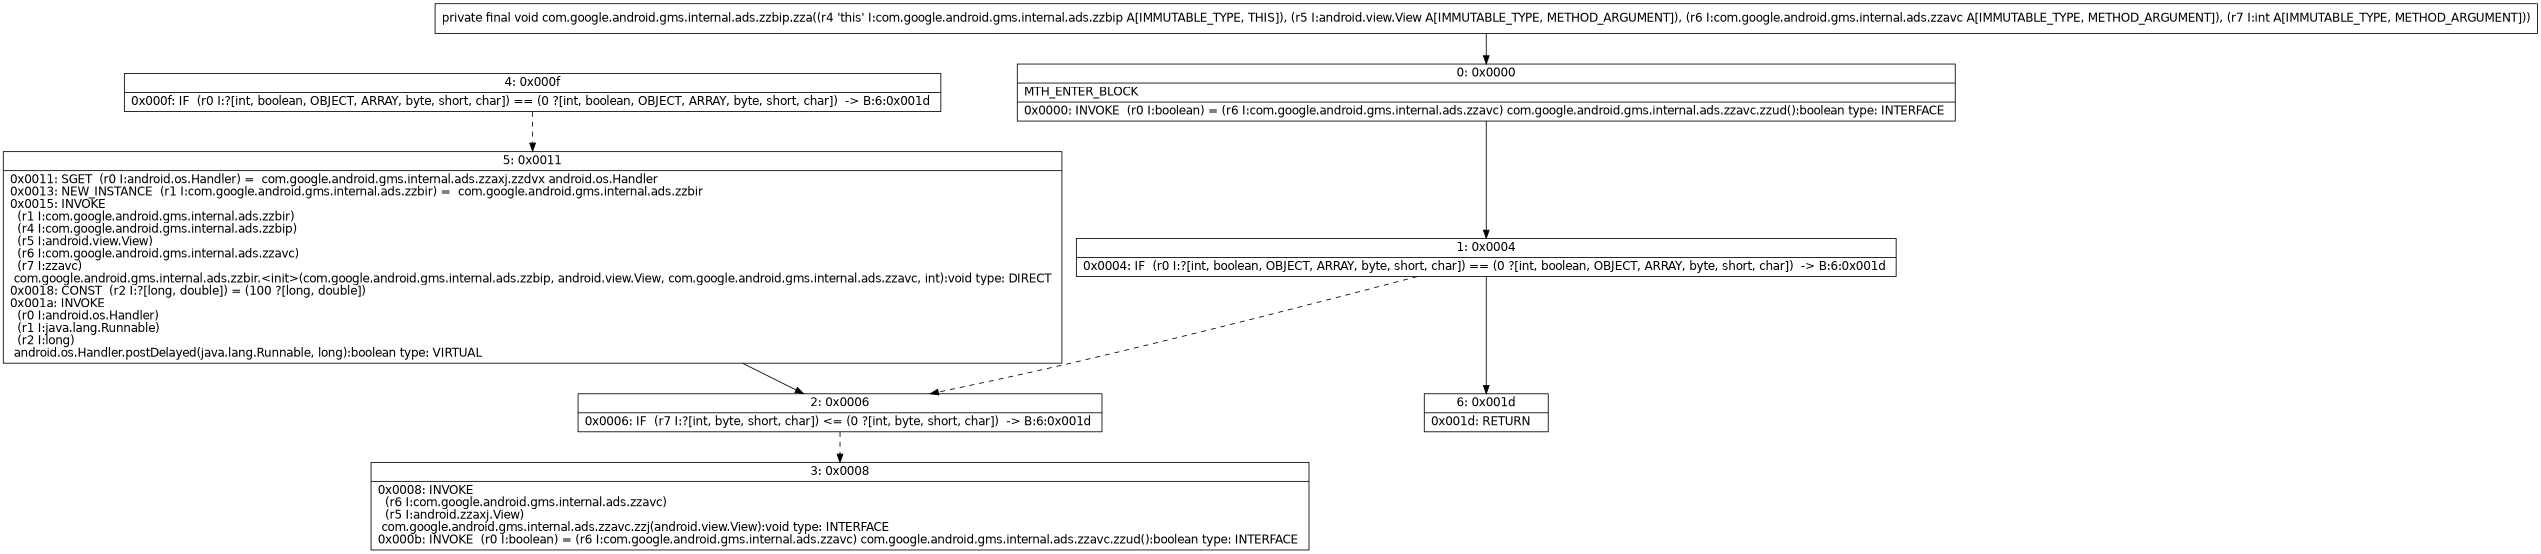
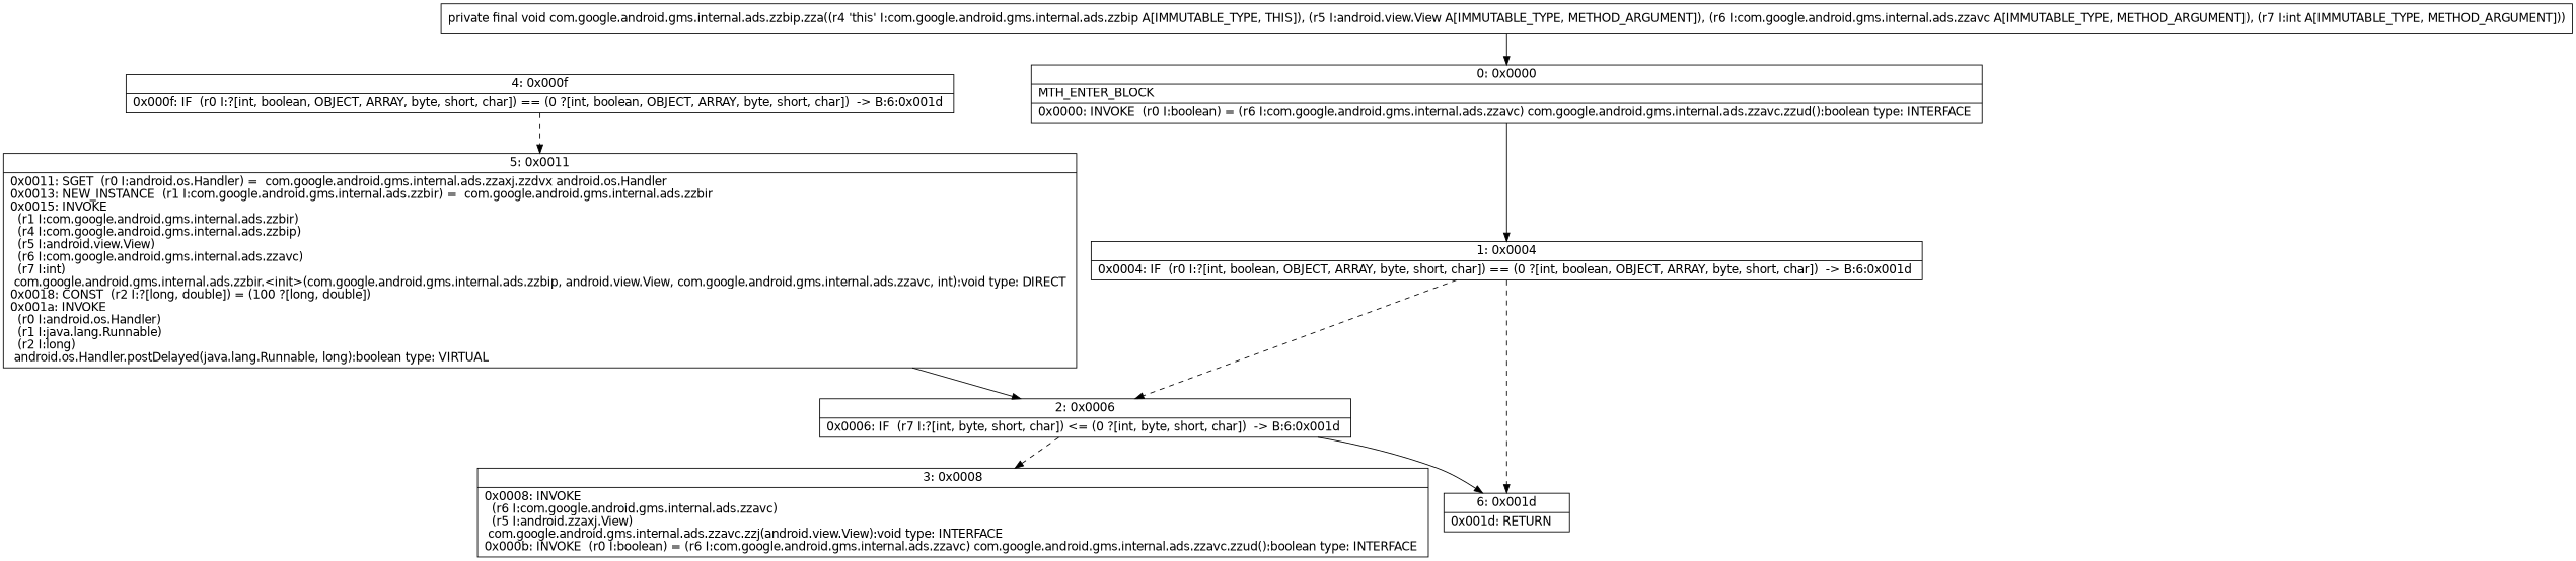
  digraph {
    fontname="DejaVu Sans"
    node [fontname="DejaVu Sans" shape=record]
    edge [fontname="DejaVu Sans"]
    n1 [label="{0\:\ 0x0000|MTH_ENTER_BLOCK\l|0x0000: INVOKE  (r0 I:boolean) = (r6 I:com.google.android.gms.internal.ads.zzavc) com.google.android.gms.internal.ads.zzavc.zzud():boolean type: INTERFACE \l}"]
    n2 [label="{1\:\ 0x0004|0x0004: IF  (r0 I:?[int, boolean, OBJECT, ARRAY, byte, short, char]) == (0 ?[int, boolean, OBJECT, ARRAY, byte, short, char])  \-\> B:6:0x001d \l}"]
    n3 [label="{2\:\ 0x0006|0x0006: IF  (r7 I:?[int, byte, short, char]) \<= (0 ?[int, byte, short, char])  \-\> B:6:0x001d \l}"]
    n4 [label="{6\:\ 0x001d|0x001d: RETURN   \l}"]
    n5 [label="{3\:\ 0x0008|0x0008: INVOKE  \l  (r6 I:com.google.android.gms.internal.ads.zzavc)\l  (r5 I:android.zzaxj.View)\l com.google.android.gms.internal.ads.zzavc.zzj(android.view.View):void type: INTERFACE \l0x000b: INVOKE  (r0 I:boolean) = (r6 I:com.google.android.gms.internal.ads.zzavc) com.google.android.gms.internal.ads.zzavc.zzud():boolean type: INTERFACE \l}"]
    n6 [label="{4\:\ 0x000f|0x000f: IF  (r0 I:?[int, boolean, OBJECT, ARRAY, byte, short, char]) == (0 ?[int, boolean, OBJECT, ARRAY, byte, short, char])  \-\> B:6:0x001d \l}"]
-   n7 [label="{5\:\ 0x0011|0x0011: SGET  (r0 I:android.os.Handler) =  com.google.android.gms.internal.ads.zzaxj.zzdvx android.os.Handler \l0x0013: NEW_INSTANCE  (r1 I:com.google.android.gms.internal.ads.zzbir) =  com.google.android.gms.internal.ads.zzbir \l0x0015: INVOKE  \l  (r1 I:com.google.android.gms.internal.ads.zzbir)\l  (r4 I:com.google.android.gms.internal.ads.zzbip)\l  (r5 I:android.view.View)\l  (r6 I:com.google.android.gms.internal.ads.zzavc)\l  (r7 I:zzavc)\l com.google.android.gms.internal.ads.zzbir.\<init\>(com.google.android.gms.internal.ads.zzbip, android.view.View, com.google.android.gms.internal.ads.zzavc, int):void type: DIRECT \l0x0018: CONST  (r2 I:?[long, double]) = (100 ?[long, double]) \l0x001a: INVOKE  \l  (r0 I:android.os.Handler)\l  (r1 I:java.lang.Runnable)\l  (r2 I:long)\l android.os.Handler.postDelayed(java.lang.Runnable, long):boolean type: VIRTUAL \l}"]
+   n7 [label="{5\:\ 0x0011|0x0011: SGET  (r0 I:android.os.Handler) =  com.google.android.gms.internal.ads.zzaxj.zzdvx android.os.Handler \l0x0013: NEW_INSTANCE  (r1 I:com.google.android.gms.internal.ads.zzbir) =  com.google.android.gms.internal.ads.zzbir \l0x0015: INVOKE  \l  (r1 I:com.google.android.gms.internal.ads.zzbir)\l  (r4 I:com.google.android.gms.internal.ads.zzbip)\l  (r5 I:android.view.View)\l  (r6 I:com.google.android.gms.internal.ads.zzavc)\l  (r7 I:int)\l com.google.android.gms.internal.ads.zzbir.\<init\>(com.google.android.gms.internal.ads.zzbip, android.view.View, com.google.android.gms.internal.ads.zzavc, int):void type: DIRECT \l0x0018: CONST  (r2 I:?[long, double]) = (100 ?[long, double]) \l0x001a: INVOKE  \l  (r0 I:android.os.Handler)\l  (r1 I:java.lang.Runnable)\l  (r2 I:long)\l android.os.Handler.postDelayed(java.lang.Runnable, long):boolean type: VIRTUAL \l}"]
    n8 [label="{private final void com.google.android.gms.internal.ads.zzbip.zza((r4 'this' I:com.google.android.gms.internal.ads.zzbip A[IMMUTABLE_TYPE, THIS]), (r5 I:android.view.View A[IMMUTABLE_TYPE, METHOD_ARGUMENT]), (r6 I:com.google.android.gms.internal.ads.zzavc A[IMMUTABLE_TYPE, METHOD_ARGUMENT]), (r7 I:int A[IMMUTABLE_TYPE, METHOD_ARGUMENT])) }"]
    n1 -> n2
    n2 -> n3 [style=dashed]
-   n2 -> n4
+   n2 -> n4 [style=dashed]
+   n3 -> n4
    n3 -> n5 [style=dashed]
    n6 -> n7 [style=dashed]
    n7 -> n3
    n8 -> n1
  }
